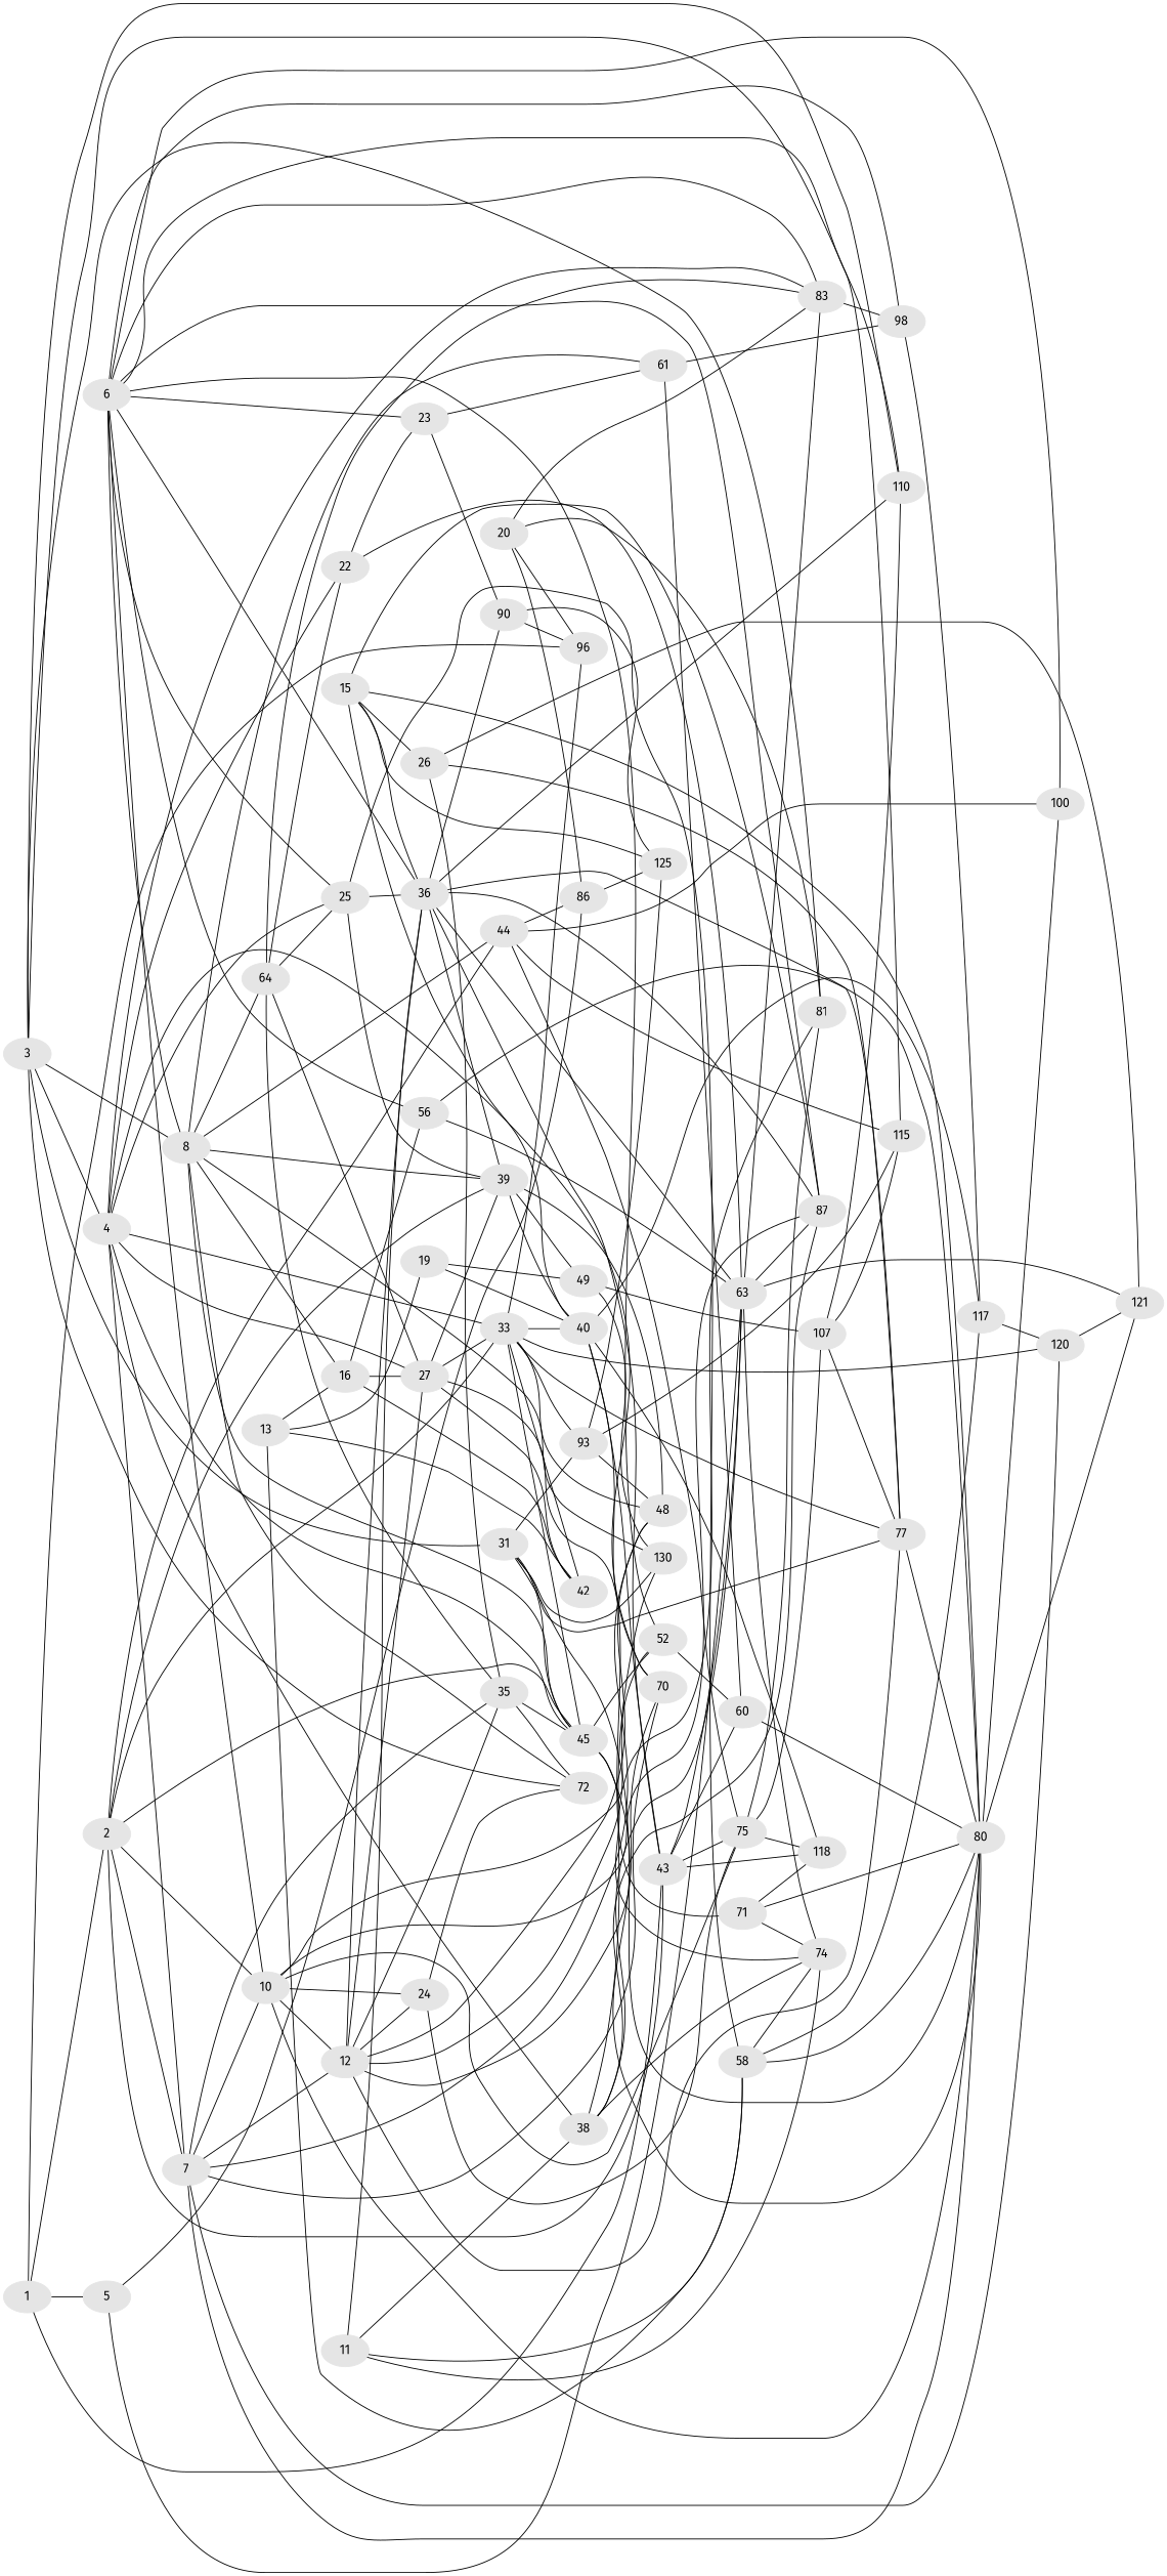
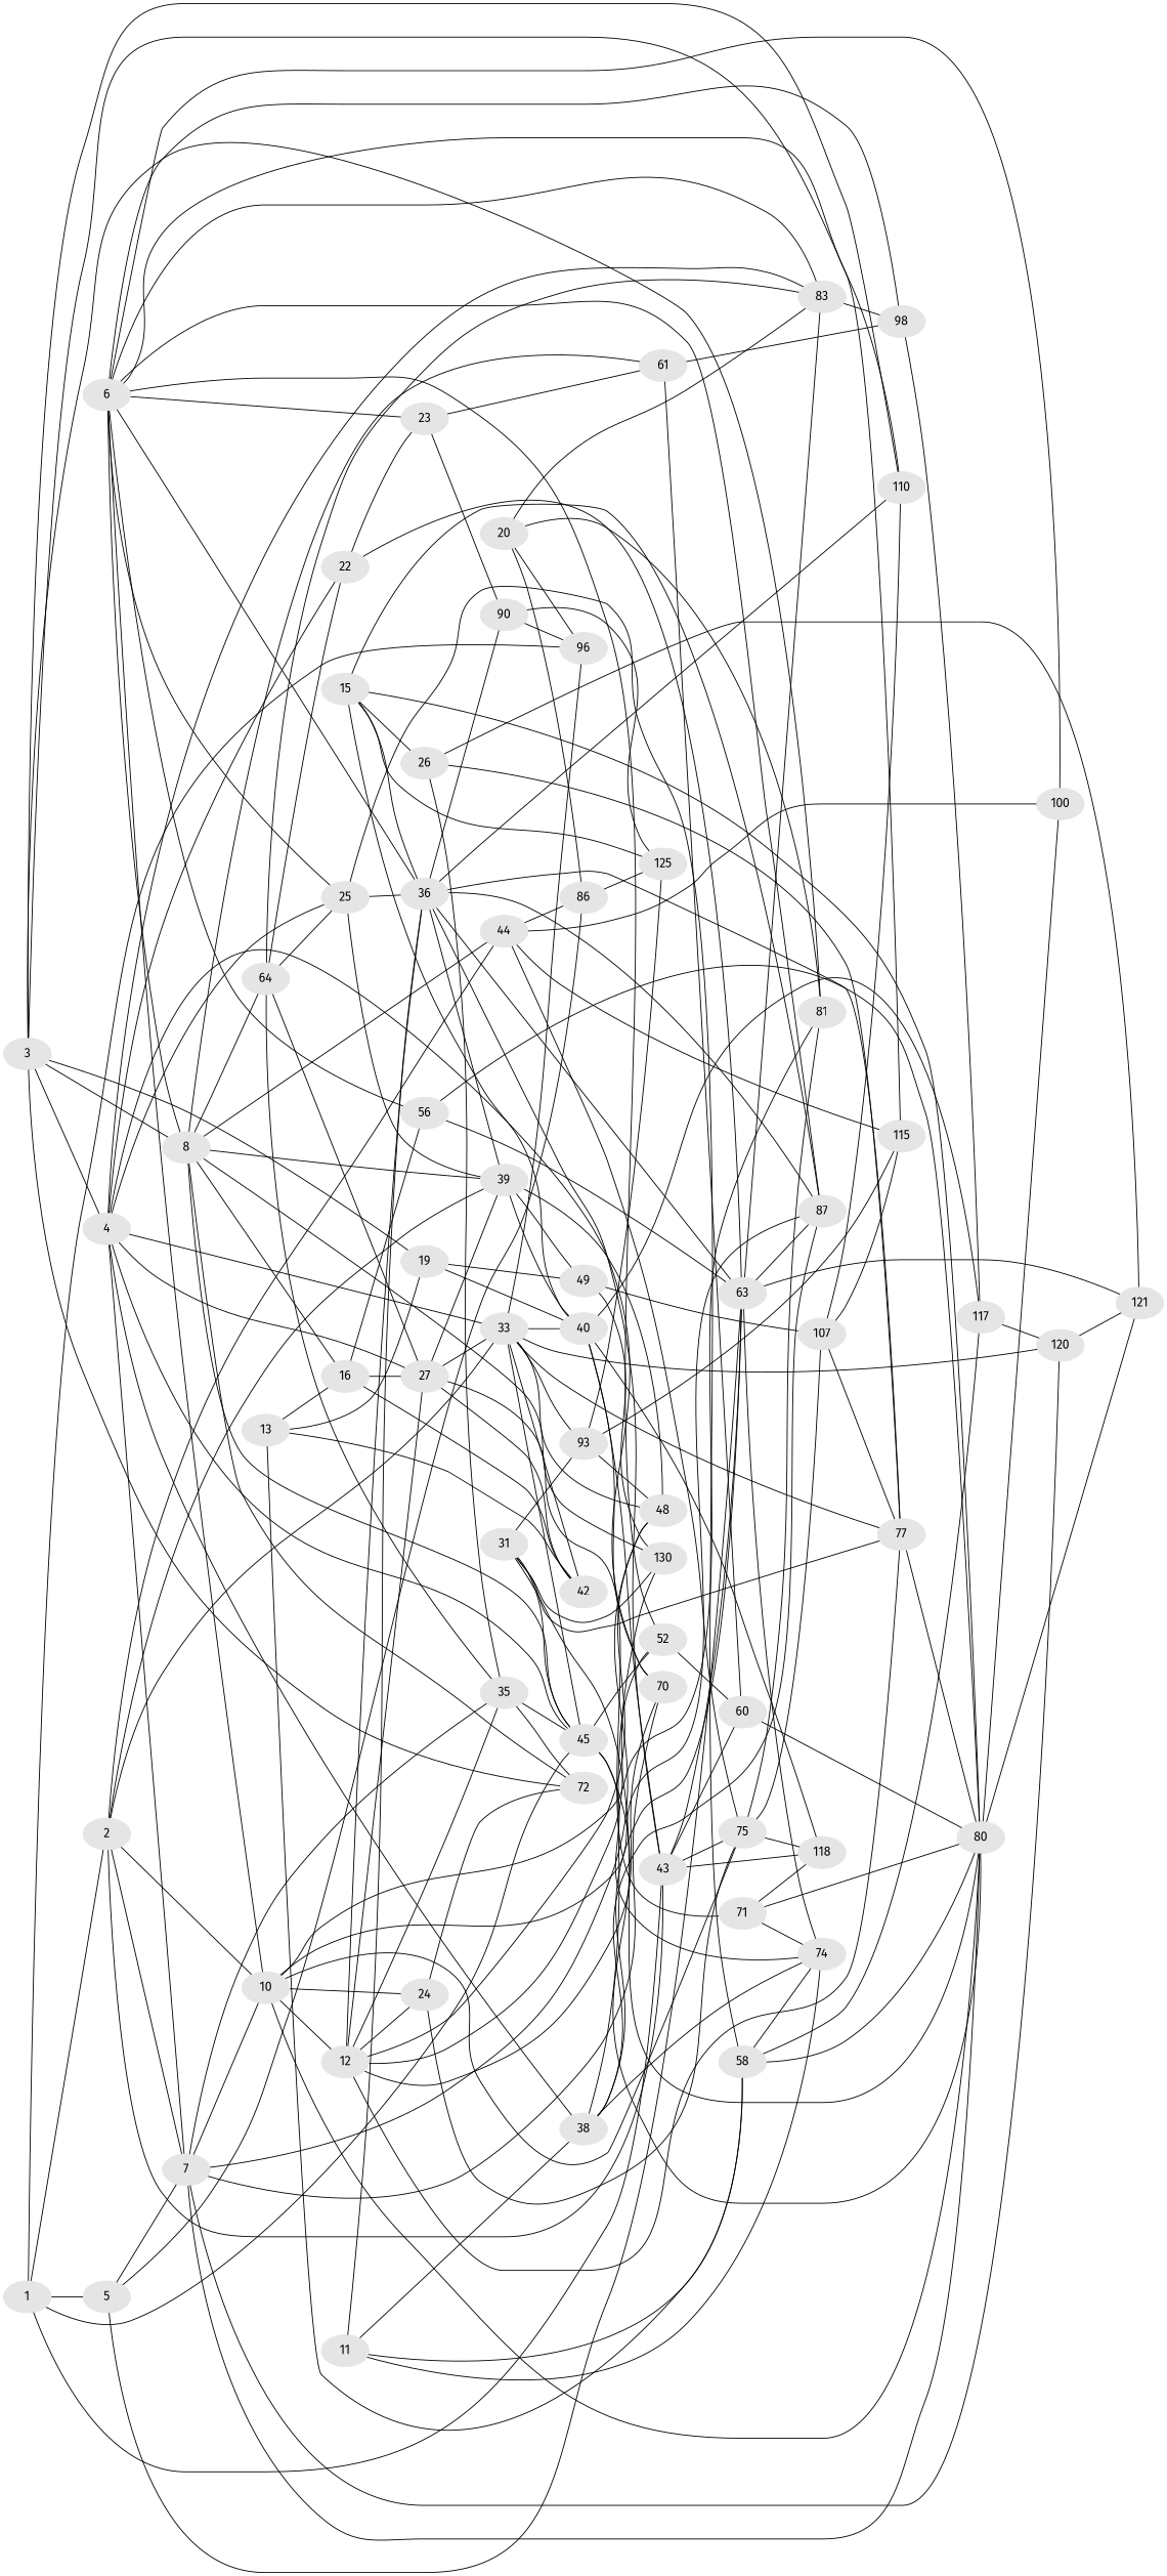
  graph {
    fontname="Fira Sans"
    rankdir=LR
    node [color=gray90 fontname="Fira Sans" style=filled]
    edge [fontname="Fira Sans"]
    2 [super="+81+133"]
    43 [super="+73"]
    7 [super="+108+21"]
    10 [super="+29+37"]
    33 [super="+95+114+78"]
    39 [super="+105+62"]
    44 [super="+57"]
    45 [super="+54+47"]
    1
    5
    96
    63 [super="+94+92"]
    86
    75 [super="+97"]
    118
    n16 [label=60]
    70
    35 [super="+123"]
    48 [super="+67"]
    80 [super="+126+88"]
    120
    n22 [label=81]
    87 [super="+122"]
    12 [super="+41+30"]
    24
    77 [super="+111+106"]
    42
    40 [super="+113+112"]
    93
    49
    100
    115
    52
    74 [super="+129"]
    3 [super="+9+124"]
    4 [super="+50+34"]
    8 [super="+55+28+32"]
    19
    72
    110
    22
    25 [super="+51"]
    27 [super="+84+127+128"]
    38 [super="+64"]
    83 [super="+104"]
    n46 [label=64 super="+68"]
    16 [super="+18"]
    61
    130
    23
    36 [super="+46+53"]
    58 [super="+76"]
    71
    98
    121
    125
    6 [super="+69+99+60+17"]
    56
    90
    117
    107
    11
    13
    15 [super="+109"]
    26
    20
    31 [super="+116"]
    2 -- 43
    2 -- 7
    2 -- 10
    2 -- 33
    2 -- 39
    2 -- 44
-   2 -- 45
+   1 -- 45
    43 -- 63
    43 -- 75
    43 -- 118
    43 -- n16
    7 -- 10
    7 -- 70
    7 -- 35
    7 -- 48 [weight=2]
    7 -- 80
    7 -- 120
    10 -- 75
    10 -- 80
    10 -- n22
    10 -- 87
    10 -- 12 [weight=2]
    10 -- 24
    33 -- 45 [weight=2]
    33 -- 96
    33 -- 48
    33 -- 120
    33 -- 77
    33 -- 42
    33 -- 40
    33 -- 93
    39 -- 48
    39 -- 40
    39 -- 49
    44 -- 86
    44 -- 75
    44 -- 100
    44 -- 115
    45 -- 80
    45 -- 52
    45 -- 74
    1 -- 2
    1 -- 43
    1 -- 5
    1 -- 96
-   12 -- 7
+   5 -- 7
    5 -- 63
    5 -- 86
    63 -- 87
    63 -- 74
    63 -- 83
    63 -- 121
    86 -- 125
    75 -- 118
    75 -- n22
    75 -- 107
    n16 -- 80
    35 -- 45
    35 -- 72
    80 -- 100
    80 -- 121
    120 -- 121
    12 -- 70
    12 -- 35
    12 -- 48
    12 -- 24
    12 -- 77
    12 -- 52
    12 -- 27
    12 -- 36
    24 -- 75
    24 -- 72
    77 -- 80
    40 -- 43
    40 -- 118
    40 -- 70
    40 -- 117
    93 -- 48
    93 -- 115
    93 -- 125
    49 -- 130
    49 -- 107
    52 -- n16
    3 -- n22
    3 -- 115
    3 -- 4
    3 -- 8
-   3 -- 31
+   3 -- 19
    3 -- 72
    3 -- 110
    4 -- 7
    4 -- 33
    4 -- 45
    4 -- 70
    4 -- 22
    4 -- 25
    4 -- 27
    4 -- 38
    4 -- 83
    8 -- 39
    8 -- 44
    8 -- 45
    8 -- 72
    8 -- n46
    8 -- 16
    8 -- 61
    8 -- 130
    19 -- 40
    19 -- 49
    22 -- 63
    22 -- 23
    25 -- 39
    25 -- 36
    25 -- 58
    27 -- 33
    27 -- 39
    27 -- 42
    27 -- 71
    38 -- 63
    38 -- 87
    38 -- 74
    38 -- 130
    83 -- 98
    n46 -- 35
    n46 -- 22
    n46 -- 25
    n46 -- 27
    n46 -- 83
    16 -- 42
    16 -- 27 [weight=2]
    16 -- 56
    61 -- n16
    61 -- 98
    23 -- 61
    23 -- 90
    36 -- 43
    36 -- 39
    36 -- 63
    36 -- 87
    36 -- 77
    36 -- 110
    36 -- 90
    58 -- 80
    58 -- 74
    58 -- 117
    71 -- 118
    71 -- 80
    71 -- 74
    98 -- 117
    6 -- 10
    6 -- 87
    6 -- 100
    6 -- 52
    6 -- 8
    6 -- 110
    6 -- 25
    6 -- 83
    6 -- 23
    6 -- 36
    6 -- 98
    6 -- 56
    56 -- 63
    56 -- 80
    90 -- 96
    90 -- 125
    117 -- 120
    107 -- 77
    107 -- 115
    107 -- 110
    11 -- 74
    11 -- 38
    11 -- 36
    11 -- 58
    13 -- 42
    13 -- 19
    13 -- 16
    13 -- 58
    15 -- 80
    15 -- 87
    15 -- 40
    15 -- 36
    15 -- 125
    15 -- 26
    26 -- 35
    26 -- 77
    26 -- 121
    20 -- 96
    20 -- 86
    20 -- n22
    20 -- 83
    31 -- 45
    31 -- 80
    31 -- 77 [weight=2]
    31 -- 93
    31 -- 130
  }
